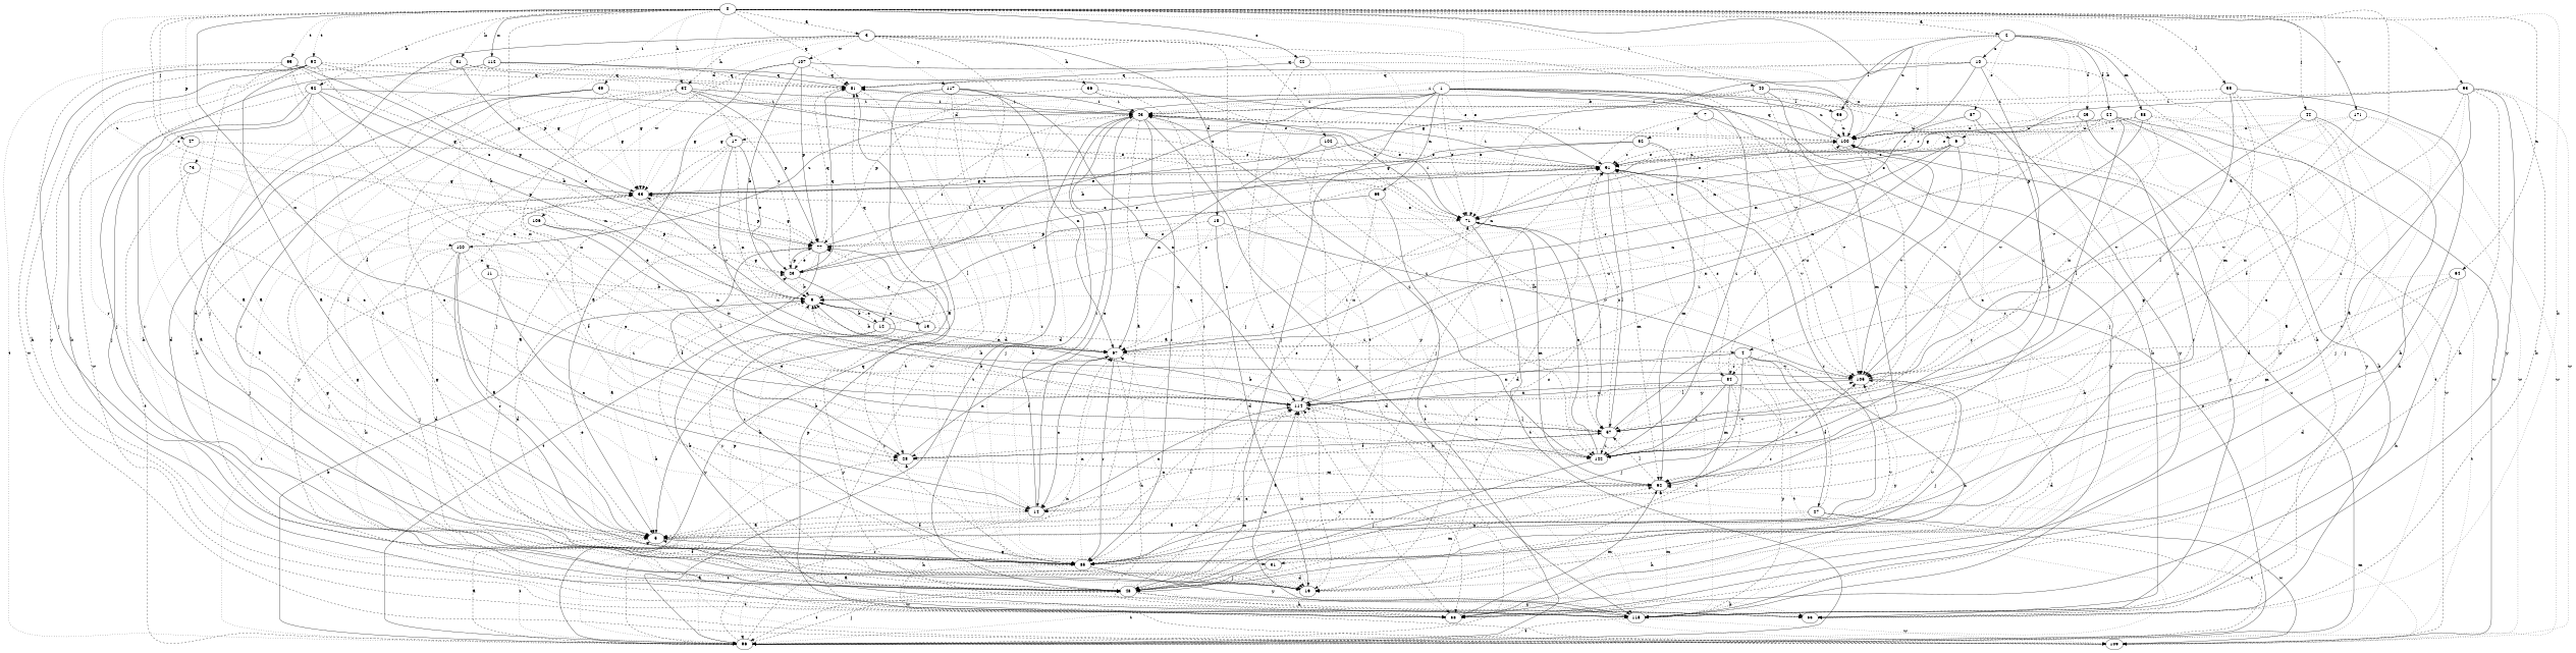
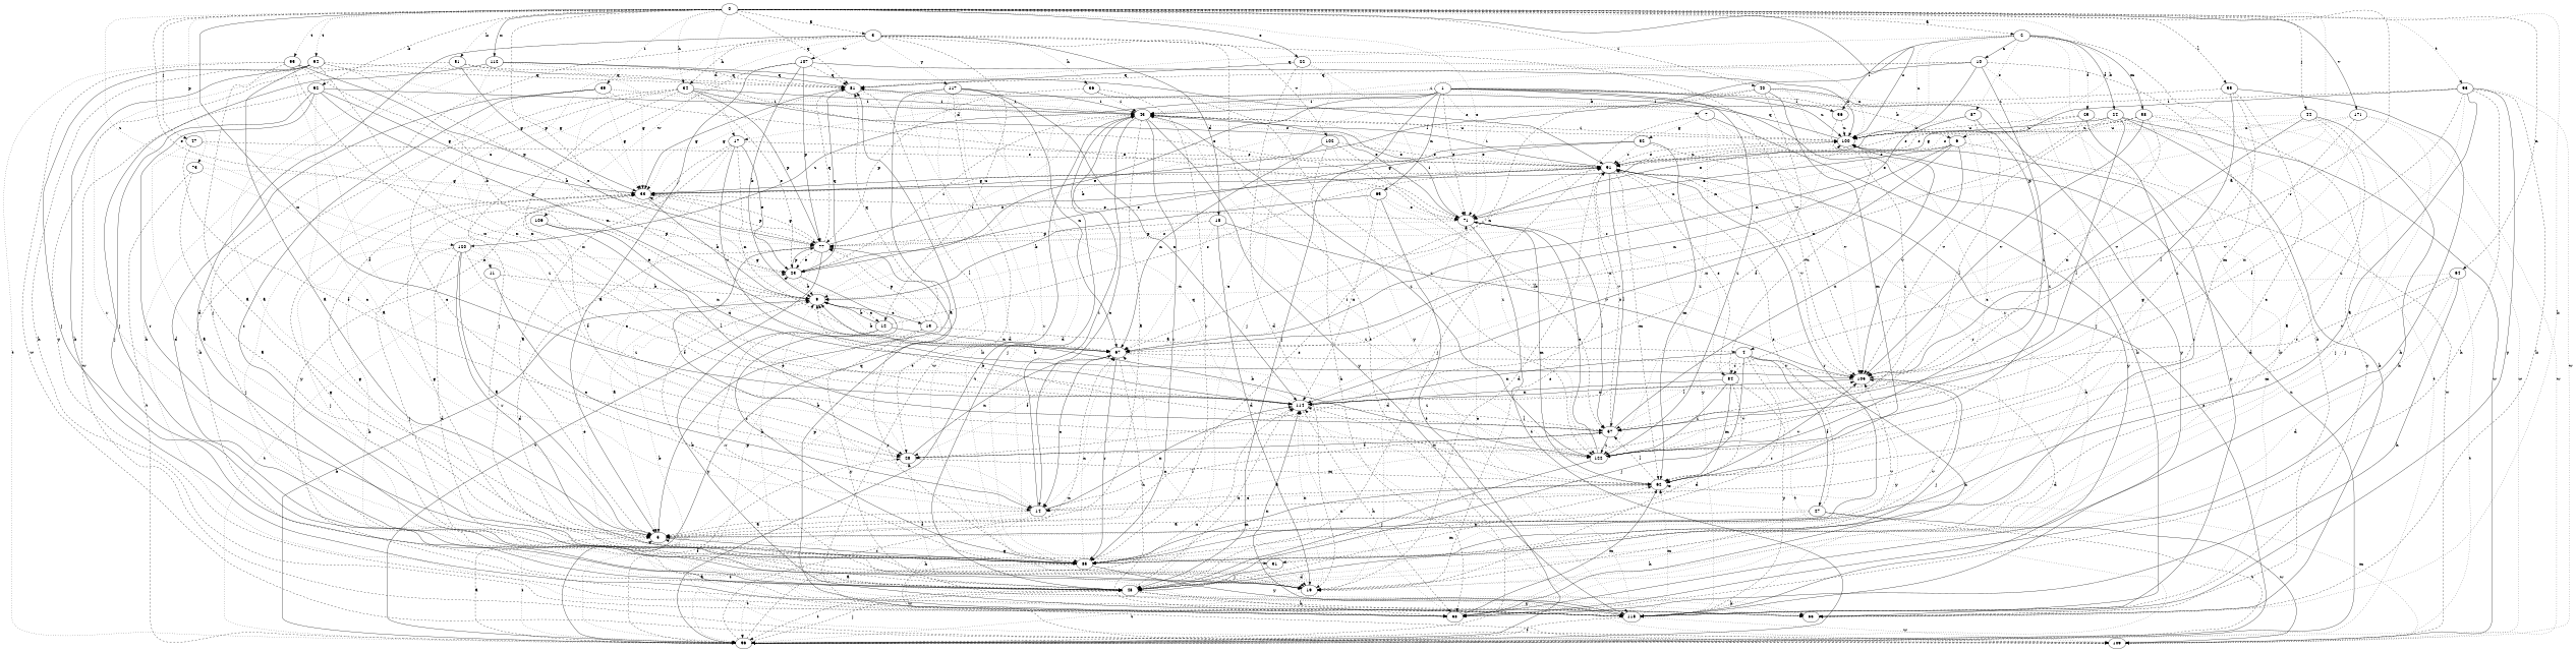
  strict digraph {
    edge [style=dashed]
    0
    2
    3
    4
    6
    17
    22
    23
    34
    39
    40
    44
    47
    51
    52
    53
    55
    64
    71
    73
    n21 [label=77]
    81
    84
    93
    94
    95
    100
    n28 [label=171]
    112
    114
    120
    56
    10
    24
    25
    31
    58
    62
    67
    87
    48
    11
    12
    18
    19
    36
    96
    102
    105
    106
    107
    117
    27
    38
    57
    85
    118
    91
    109
    5
    14
    9
    43
    122
    33
    28
    1
    7
    65
    32
    13
    0 -> 2 [label=a]
    0 -> 3 [label=a]
    0 -> 4 [label=a style=dotted]
    0 -> 6 [label=b style=dotted]
    0 -> 17 [label=d style=dotted]
    0 -> 22 [label=e style=solid]
    0 -> 23 [label=e]
    0 -> 34 [label=h style=dotted]
    0 -> 39 [label=i style=dotted]
    0 -> 40 [label=i]
    0 -> 44 [label=j]
    0 -> 47 [label=j]
    0 -> 51 [label=k style=dotted]
    0 -> 52 [label=k]
    0 -> 53 [label=k style=dotted]
    0 -> 55 [label=l]
    0 -> 64 [label=n]
    0 -> 71 [label=o style=dotted]
    0 -> 73 [label=p style=dotted]
    0 -> n21 [label=p]
    0 -> 81 [label=q]
    0 -> 84 [label=r]
    0 -> 93 [label=t style=dotted]
    0 -> 94 [label=t style=dotted]
    0 -> 95 [label=t style=dotted]
    0 -> 100 [label=u style=solid]
    0 -> n28 [label=v style=solid]
    0 -> 112 [label=x style=solid]
    0 -> 114 [label=x style=solid]
    0 -> 120 [label=z style=dotted]
    2 -> 81 [label=q style=dotted]
    2 -> 100 [label=u style=dotted]
    2 -> 56 [label=l style=solid]
    2 -> 10 [label=c style=solid]
    2 -> 24 [label=f style=solid]
    2 -> 25 [label=f style=dotted]
    2 -> 31 [label=g style=dotted]
    2 -> 58 [label=m style=solid]
    2 -> 62 [label=m]
    2 -> 67 [label=n style=dotted]
    2 -> 87 [label=s style=dotted]
    3 -> 34 [label=h]
    3 -> 48 [label=j]
    3 -> 11 [label=c style=dotted]
    3 -> 12 [label=c]
    3 -> 18 [label=d style=solid]
    3 -> 19 [label=d style=solid]
    3 -> 36 [label=h style=dotted]
    3 -> 96 [label=t]
    3 -> 102 [label=v]
    3 -> 105 [label=v]
    3 -> 106 [label=w style=dotted]
    3 -> 107 [label=w style=dotted]
    3 -> 117 [label=y style=dotted]
    4 -> 84 [label=r style=dotted]
    4 -> 114 [label=x style=solid]
    4 -> 48 [label=j style=solid]
    4 -> 96 [label=t style=dotted]
    4 -> 27 [label=f style=solid]
    4 -> 38 [label=h style=solid]
    4 -> 57 [label=l style=dotted]
    4 -> 85 [label=r]
    4 -> 118 [label=y style=dotted]
    6 -> 71 [label=o style=solid]
    6 -> 114 [label=x style=solid]
    6 -> 67 [label=n style=solid]
    6 -> 105 [label=v style=solid]
    6 -> 91 [label=s]
    6 -> 109 [label=w]
    17 -> 23 [label=e style=solid]
    17 -> 67 [label=n]
    17 -> 105 [label=v style=solid]
    17 -> 118 [label=y]
    17 -> 91 [label=s]
    17 -> 5 [label=a]
    17 -> 14 [label=c style=dotted]
    22 -> 81 [label=q style=solid]
    22 -> 100 [label=u style=dotted]
    22 -> 48 [label=j style=dotted]
    22 -> 19 [label=d]
    22 -> 85 [label=r style=dotted]
    22 -> 118 [label=y style=dotted]
    22 -> 14 [label=c style=dotted]
    23 -> n21 [label=p style=solid]
    23 -> 81 [label=q style=solid]
    23 -> 85 [label=r style=solid]
    23 -> 9 [label=b style=dotted]
    23 -> 43 [label=i]
    34 -> 23 [label=e]
    34 -> 53 [label=k]
    34 -> 71 [label=o style=solid]
    34 -> n21 [label=p style=solid]
    34 -> 114 [label=x]
    34 -> 14 [label=c]
    34 -> 43 [label=i style=solid]
    34 -> 122 [label=z style=dotted]
    39 -> 23 [label=e style=dotted]
    39 -> 71 [label=o]
    39 -> 19 [label=d style=solid]
    39 -> 85 [label=r style=solid]
    39 -> 91 [label=s style=dotted]
    39 -> 5 [label=a style=dotted]
    39 -> 43 [label=i style=dotted]
    39 -> 33 [label=g style=dotted]
    40 -> 53 [label=k style=dotted]
    40 -> 71 [label=o style=dotted]
    40 -> 62 [label=m style=solid]
    40 -> 67 [label=n]
    40 -> 118 [label=y style=solid]
    40 -> 14 [label=c style=dotted]
    40 -> 43 [label=i style=dotted]
    40 -> 28 [label=f]
    44 -> 100 [label=u style=dotted]
    44 -> 48 [label=j style=dotted]
    44 -> 105 [label=v style=solid]
    44 -> 38 [label=h style=solid]
    44 -> 85 [label=r]
    44 -> 91 [label=s style=dotted]
    44 -> 5 [label=a style=dotted]
    47 -> n21 [label=p style=dotted]
    47 -> 91 [label=s]
    47 -> 5 [label=a style=dotted]
    47 -> 28 [label=f]
    51 -> 71 [label=o]
    51 -> 81 [label=q]
    51 -> 118 [label=y]
    51 -> 5 [label=a style=dotted]
    51 -> 33 [label=g style=solid]
    52 -> 67 [label=n style=solid]
    52 -> 48 [label=j style=solid]
    52 -> 85 [label=r style=solid]
    52 -> 109 [label=w]
    52 -> 14 [label=c style=dotted]
    52 -> 43 [label=i style=solid]
    52 -> 33 [label=g style=solid]
    53 -> 5 [label=a style=dotted]
    55 -> 105 [label=v style=dotted]
    55 -> 38 [label=h style=solid]
    55 -> 57 [label=l style=solid]
    55 -> 14 [label=c]
    55 -> 43 [label=i]
    55 -> 122 [label=z]
    64 -> 62 [label=m]
    64 -> 19 [label=d style=dotted]
    64 -> 96 [label=t style=dotted]
    64 -> 105 [label=v]
    64 -> 38 [label=h style=solid]
    64 -> 9 [label=b style=dotted]
    71 -> n21 [label=p style=dotted]
    71 -> 62 [label=m style=solid]
    71 -> 19 [label=d style=dotted]
    71 -> 96 [label=t style=solid]
    71 -> 57 [label=l style=solid]
    71 -> 43 [label=i style=solid]
    73 -> 67 [label=n style=dotted]
    73 -> 96 [label=t]
    73 -> 5 [label=a]
    73 -> 33 [label=g style=dotted]
    n21 -> 23 [label=e]
    n21 -> 81 [label=q]
    n21 -> 100 [label=u style=dotted]
    n21 -> 19 [label=d]
    n21 -> 96 [label=t style=solid]
    n21 -> 38 [label=h style=dotted]
    n21 -> 91 [label=s style=solid]
    n21 -> 5 [label=a style=dotted]
    n21 -> 33 [label=g]
    n21 -> 28 [label=f style=solid]
    81 -> 43 [label=i style=dotted]
-   81 -> 33 [label=g style=dotted]
+   81 -> 33 [label=g style=solid]
    81 -> 28 [label=l]
    84 -> 100 [label=u]
    84 -> 114 [label=x style=solid]
    84 -> 62 [label=m style=solid]
    84 -> 19 [label=d]
    84 -> 118 [label=y]
    84 -> 91 [label=s]
    84 -> 122 [label=z style=solid]
    93 -> 53 [label=k]
    93 -> 38 [label=h]
    93 -> 118 [label=y style=solid]
    93 -> 109 [label=w style=dotted]
    93 -> 5 [label=a style=solid]
    93 -> 43 [label=i]
    93 -> 122 [label=z style=dotted]
    93 -> 33 [label=g style=solid]
    93 -> 28 [label=f]
    94 -> 53 [label=k style=solid]
    94 -> 81 [label=q]
    94 -> 114 [label=x]
    94 -> 48 [label=j style=solid]
    94 -> 38 [label=h]
    94 -> 85 [label=r style=dotted]
    94 -> 5 [label=a style=solid]
    94 -> 9 [label=b]
    94 -> 33 [label=g style=dotted]
    95 -> n21 [label=p style=solid]
    95 -> 81 [label=q]
    95 -> 114 [label=x]
    95 -> 96 [label=t style=dotted]
    95 -> 109 [label=w]
    95 -> 5 [label=a]
    95 -> 9 [label=b]
    95 -> 28 [label=f style=dotted]
    100 -> 81 [label=q style=solid]
    100 -> 118 [label=y style=solid]
    100 -> 91 [label=s]
    100 -> 43 [label=i]
    n28 -> n21 [label=p style=dotted]
    n28 -> 100 [label=u style=dotted]
    n28 -> 114 [label=x style=dotted]
    n28 -> 48 [label=j style=dotted]
    n28 -> 105 [label=v]
    n28 -> 109 [label=w style=dotted]
    112 -> 81 [label=q style=solid]
    112 -> 114 [label=x style=dotted]
    112 -> 48 [label=j style=solid]
    112 -> 38 [label=h style=dotted]
    112 -> 91 [label=s style=solid]
    112 -> 33 [label=g style=dotted]
    114 -> 100 [label=u style=dotted]
    114 -> 38 [label=h]
    114 -> 57 [label=l]
    114 -> 9 [label=b style=dotted]
    120 -> 23 [label=e style=dotted]
    120 -> 53 [label=k style=dotted]
    120 -> 67 [label=n style=dotted]
    120 -> 48 [label=j]
    120 -> 19 [label=d]
    120 -> 85 [label=r style=solid]
    120 -> 5 [label=a style=solid]
    120 -> 122 [label=z]
    56 -> 100 [label=u]
    56 -> 122 [label=z]
    10 -> 53 [label=k]
    10 -> 81 [label=q]
    10 -> 67 [label=n style=solid]
    10 -> 48 [label=j style=dotted]
    10 -> 43 [label=i style=dotted]
    10 -> 122 [label=z style=solid]
-   10 -> 33 [label=g style=solid]
+   10 -> 33 [label=l style=solid]
    24 -> 53 [label=k style=solid]
    24 -> 71 [label=o style=dotted]
    24 -> 100 [label=u style=solid]
    24 -> 105 [label=v]
    24 -> 57 [label=l style=solid]
    24 -> 109 [label=w style=solid]
    25 -> 100 [label=u]
    25 -> 67 [label=n]
    25 -> 19 [label=d style=dotted]
    25 -> 96 [label=t style=dotted]
    25 -> 85 [label=r style=solid]
    25 -> 91 [label=s]
    31 -> 48 [label=j style=solid]
    31 -> 19 [label=d style=dotted]
    31 -> 105 [label=v]
    31 -> 33 [label=g]
    58 -> 100 [label=u]
    58 -> 114 [label=x]
    58 -> 105 [label=v style=solid]
    58 -> 118 [label=y]
    58 -> 91 [label=s]
    58 -> 109 [label=w style=dotted]
    62 -> 114 [label=x]
    62 -> 105 [label=v style=solid]
    62 -> 57 [label=l]
    62 -> 14 [label=c]
    62 -> 43 [label=i style=dotted]
    67 -> 105 [label=v]
    67 -> 38 [label=h]
    67 -> 85 [label=r style=solid]
    67 -> 14 [label=c style=solid]
    67 -> 9 [label=b style=dotted]
    67 -> 122 [label=z style=dotted]
    67 -> 28 [label=f style=dotted]
    87 -> 71 [label=o style=solid]
    87 -> 100 [label=u style=dotted]
    87 -> 57 [label=l]
    87 -> 122 [label=z style=solid]
    48 -> 53 [label=k style=dotted]
    48 -> 114 [label=x]
    48 -> 62 [label=m]
    48 -> 96 [label=t]
    48 -> 38 [label=h]
    48 -> 118 [label=y style=dotted]
    48 -> 9 [label=b]
    48 -> 28 [label=f style=dotted]
    11 -> 96 [label=t style=dotted]
    11 -> 14 [label=c style=solid]
    11 -> 9 [label=b]
    12 -> 67 [label=n style=solid]
    12 -> 85 [label=r]
    12 -> 118 [label=y style=solid]
    12 -> 91 [label=s]
    12 -> 9 [label=b style=solid]
    18 -> n21 [label=p]
    18 -> 67 [label=n style=dotted]
    18 -> 19 [label=d style=solid]
    18 -> 105 [label=v style=solid]
    18 -> 122 [label=z style=dotted]
    19 -> 23 [label=e style=dotted]
    19 -> 114 [label=x style=dotted]
    19 -> 67 [label=n style=dotted]
    19 -> 96 [label=t style=dotted]
    19 -> 91 [label=s]
    19 -> 33 [label=g]
    36 -> 71 [label=o style=dotted]
    36 -> n21 [label=p]
    36 -> 19 [label=d style=dotted]
    36 -> 85 [label=r]
    36 -> 43 [label=i style=dotted]
    36 -> 122 [label=z]
    96 -> 81 [label=q style=solid]
    96 -> 100 [label=u style=solid]
    96 -> 114 [label=x]
    96 -> 67 [label=n]
    96 -> 48 [label=j]
    96 -> 91 [label=s style=solid]
    96 -> 5 [label=a]
    96 -> 9 [label=b style=solid]
    96 -> 28 [label=f]
    102 -> 67 [label=n style=solid]
    102 -> 38 [label=h]
    102 -> 57 [label=l]
    102 -> 91 [label=s]
    102 -> 122 [label=z style=dotted]
    105 -> 114 [label=x style=solid]
    105 -> 48 [label=j style=solid]
    105 -> 19 [label=d]
    106 -> n21 [label=p style=dotted]
    106 -> 114 [label=x style=solid]
    106 -> 48 [label=j style=dotted]
    106 -> 57 [label=l style=solid]
    107 -> n21 [label=p style=solid]
    107 -> 81 [label=q]
    107 -> 100 [label=u style=solid]
    107 -> 48 [label=j]
    107 -> 5 [label=a style=solid]
    107 -> 9 [label=b style=solid]
    117 -> 53 [label=k style=dotted]
    117 -> 114 [label=x style=solid]
    117 -> 67 [label=n style=solid]
    117 -> 19 [label=d style=dotted]
    117 -> 96 [label=t style=dotted]
    117 -> 85 [label=r style=dotted]
    117 -> 109 [label=w]
    117 -> 5 [label=a style=solid]
    117 -> 43 [label=i style=solid]
    117 -> 33 [label=g style=dotted]
    27 -> 81 [label=q style=dotted]
    27 -> 96 [label=t]
    27 -> 38 [label=h style=dotted]
    27 -> 91 [label=s]
    27 -> 109 [label=w style=solid]
    27 -> 5 [label=a]
    38 -> n21 [label=p style=solid]
    38 -> 114 [label=x style=dotted]
    38 -> 62 [label=m style=solid]
    38 -> 5 [label=a style=dotted]
    57 -> 100 [label=u style=solid]
    57 -> 91 [label=s]
    57 -> 5 [label=a style=dotted]
    57 -> 9 [label=b]
    57 -> 122 [label=z style=solid]
    57 -> 28 [label=f style=solid]
    85 -> 62 [label=m style=solid]
    85 -> 67 [label=n style=dotted]
    85 -> 96 [label=t style=dotted]
    85 -> 105 [label=v]
    85 -> 118 [label=y style=solid]
    85 -> 109 [label=w]
    85 -> 33 [label=g]
    118 -> 71 [label=o style=dotted]
    118 -> 114 [label=x style=solid]
    118 -> 62 [label=m style=dotted]
    118 -> 96 [label=t]
    118 -> 109 [label=w style=dotted]
    118 -> 9 [label=b style=dotted]
    91 -> 100 [label=u]
    91 -> 62 [label=m]
    91 -> 19 [label=d]
    91 -> 105 [label=v]
    91 -> 38 [label=h style=dotted]
    91 -> 57 [label=l style=solid]
    91 -> 85 [label=r style=solid]
    91 -> 118 [label=y style=dotted]
    91 -> 43 [label=i style=solid]
    91 -> 33 [label=g]
    109 -> n21 [label=p style=dotted]
    109 -> 114 [label=x style=dotted]
    109 -> 62 [label=m style=dotted]
    5 -> 31 [label=g style=dotted]
    5 -> 96 [label=t style=dotted]
    5 -> 85 [label=r style=solid]
    5 -> 91 [label=s]
    14 -> 114 [label=x style=solid]
    14 -> 96 [label=t style=dotted]
    14 -> 38 [label=h style=dotted]
    14 -> 57 [label=l]
    14 -> 5 [label=a]
    14 -> 9 [label=b style=dotted]
    14 -> 43 [label=i style=solid]
    9 -> 12 [label=c]
    9 -> 91 [label=s style=dotted]
    9 -> 43 [label=i style=dotted]
    9 -> 13 [label=c style=solid]
    43 -> 100 [label=u]
    43 -> 48 [label=j style=solid]
    43 -> 96 [label=t style=solid]
    43 -> 85 [label=r style=solid]
    43 -> 118 [label=y style=solid]
    43 -> 5 [label=a]
    43 -> 14 [label=c style=solid]
    43 -> 122 [label=z style=solid]
    122 -> 71 [label=o style=solid]
    122 -> 48 [label=j style=solid]
    122 -> 105 [label=v style=dotted]
    122 -> 9 [label=b style=solid]
    33 -> 71 [label=o]
    33 -> n21 [label=p]
    33 -> 48 [label=j style=dotted]
    33 -> 9 [label=b style=solid]
    33 -> 28 [label=f]
    28 -> 23 [label=e style=dotted]
    28 -> 62 [label=m]
    28 -> 67 [label=n style=solid]
    1 -> 6 [label=b]
    1 -> 17 [label=d style=dotted]
    1 -> 23 [label=e style=solid]
    1 -> 53 [label=k style=solid]
    1 -> 71 [label=o]
    1 -> 84 [label=r style=dotted]
    1 -> 100 [label=u style=solid]
    1 -> 120 [label=z style=solid]
    1 -> 56 [label=l style=solid]
    1 -> 48 [label=j style=solid]
    1 -> 9 [label=b style=dotted]
    1 -> 43 [label=i style=dotted]
    1 -> 122 [label=z style=solid]
    1 -> 7 [label=b style=dotted]
    1 -> 65 [label=n style=solid]
    7 -> 48 [label=j]
    7 -> 105 [label=v style=dotted]
    7 -> 85 [label=r style=dotted]
    7 -> 118 [label=y style=solid]
    7 -> 122 [label=z style=dotted]
    7 -> 32 [label=g style=dotted]
    65 -> 71 [label=o style=dotted]
    65 -> 114 [label=x]
    65 -> 96 [label=t style=solid]
    65 -> 105 [label=v style=dotted]
    65 -> 9 [label=b style=solid]
    32 -> 23 [label=e style=solid]
    32 -> 62 [label=m style=solid]
    32 -> 105 [label=v]
    32 -> 91 [label=r style=dotted]
    32 -> 33 [label=g style=solid]
    13 -> 4 [label=a]
    13 -> n21 [label=p]
    13 -> 81 [label=q]
    13 -> 85 [label=r]
    13 -> 118 [label=y]
    13 -> 33 [label=g style=dotted]
  }
